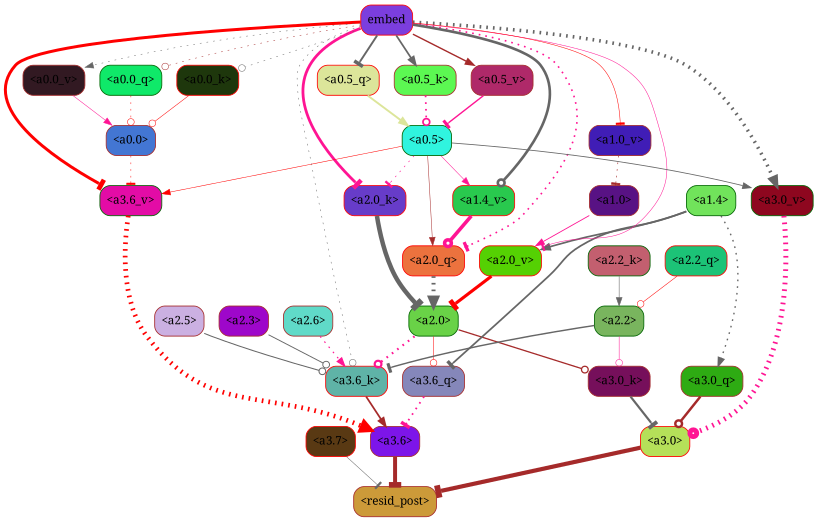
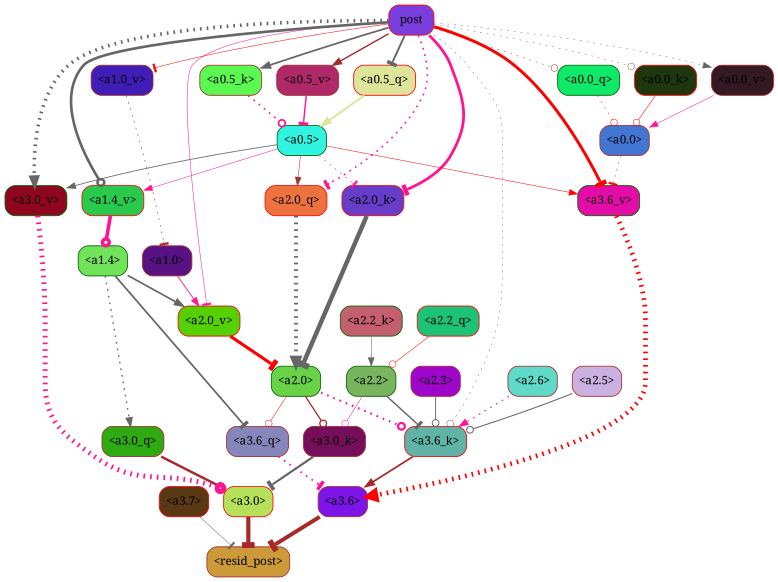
  strict digraph {
    fontname="Noto Serif"
    splines=true
    node [color=brown fontname="Noto Serif" shape=box style="filled, rounded"]
    edge [arrowhead=tee color=gray40 fontname="Noto Serif" penwidth=0.6 style=bold]
    "<a3.7>" [color=red fillcolor="#593913"]
    "<resid_post>" [fillcolor="#cc9a39"]
    "<a3.6>" [fillcolor="#7d15e9"]
    "<a3.0>" [color=red fillcolor="#b5e059"]
    "<a3.6_q>" [fillcolor="#8587ba"]
    "<a3.0_q>" [fillcolor="#2eab13"]
    "<a3.6_k>" [color=red fillcolor="#5fb3a7"]
    "<a3.0_k>" [fillcolor="#760f5b"]
    "<a3.6_v>" [color=darkgreen fillcolor="#e30ca6"]
    "<a3.0_v>" [color=darkgreen fillcolor="#8e071f"]
    "<a2.0>" [color=darkgreen fillcolor="#69d247"]
    "<a1.4>" [color=darkgreen fillcolor="#71e35b"]
    "<a2.0_v>" [color=red fillcolor="#55d103"]
    "<a2.6>" [fillcolor="#60dac8"]
    "<a2.5>" [fillcolor="#cbb0e2"]
    "<a2.3>" [fillcolor="#9e07ca"]
    "<a2.2>" [color=darkgreen fillcolor="#79b55e"]
-   embed [color=red fillcolor="#7b3ede"]
+   embed [color=red fillcolor="#7b3ede" label=post]
    "<a2.0_q>" [color=red fillcolor="#ec723e"]
    "<a2.0_k>" [color=red fillcolor="#673cc9"]
    "<a1.4_v>" [color=red fillcolor="#29c94e"]
    "<a1.0_v>" [fillcolor="#401db6"]
    "<a0.5_q>" [color=red fillcolor="#dce59a"]
    "<a0.0_q>" [color=darkgreen fillcolor="#0fe969"]
    "<a0.5_k>" [fillcolor="#5cf852"]
    "<a0.0_k>" [color=red fillcolor="#1e370c"]
    "<a0.5_v>" [fillcolor="#af2969"]
    "<a0.0_v>" [fillcolor="#321922"]
    "<a1.0>" [fillcolor="#581284"]
    "<a0.5>" [color=darkgreen fillcolor="#30f4df"]
    "<a0.0>" [fillcolor="#4376d3"]
    "<a2.2_q>" [color=red fillcolor="#1cc377"]
    "<a2.2_k>" [color=darkgreen fillcolor="#c35f6f"]
    "<a3.7>" -> "<resid_post>" [style=solid]
    "<a3.6>" -> "<resid_post>" [color=brown penwidth=4.748674273490906]
    "<a3.0>" -> "<resid_post>" [color=brown penwidth=5.004031300544739]
    "<a3.6_q>" -> "<a3.6>" [color=deeppink penwidth=2.1656854450702667 style=dotted]
    "<a3.0_q>" -> "<a3.0>" [arrowhead=odot color=brown penwidth=2.95696559548378]
    "<a3.6_k>" -> "<a3.6>" [arrowhead=normal color=brown penwidth=2.086437076330185 style=solid]
    "<a3.0_k>" -> "<a3.0>" [penwidth=2.5988530814647675]
    "<a3.6_v>" -> "<a3.6>" [arrowhead=normal color=red penwidth=5.669987380504608 style=dotted]
    "<a3.0_v>" -> "<a3.0>" [arrowhead=odot color=deeppink penwidth=5.9515902400016785 style=dotted]
    "<a2.0>" -> "<a3.6_q>" [arrowhead=odot color=red style=solid]
    "<a2.0>" -> "<a3.6_k>" [arrowhead=odot color=deeppink penwidth=2.6423546075820923 style=dotted]
    "<a2.0>" -> "<a3.0_k>" [arrowhead=odot color=brown penwidth=1.5482127666473389 style=solid]
    "<a1.4>" -> "<a3.6_q>" [penwidth=2.1035547256469727]
    "<a1.4>" -> "<a3.0_q>" [arrowhead=normal penwidth=1.6541699171066284 style=dotted]
    "<a1.4>" -> "<a2.0_v>" [arrowhead=normal penwidth=2.048949420452118]
    "<a2.0_v>" -> "<a2.0>" [color=red penwidth=3.76983106136322]
    "<a2.6>" -> "<a3.6_k>" [arrowhead=normal color=deeppink penwidth=1.3718644380569458 style=dotted]
    "<a2.5>" -> "<a3.6_k>" [arrowhead=odot penwidth=1.231603980064392 style=solid]
    "<a2.3>" -> "<a3.6_k>" [arrowhead=odot penwidth=1.1117559671401978 style=solid]
    "<a2.2>" -> "<a3.6_k>" [penwidth=1.7315057516098022]
    "<a2.2>" -> "<a3.0_k>" [arrowhead=odot color=deeppink style=solid]
    embed -> "<a3.6_k>" [arrowhead=odot penwidth=0.6229734420776367 style=dotted]
    embed -> "<a3.6_v>" [color=red penwidth=3.56406831741333 style=solid]
    embed -> "<a3.0_v>" [arrowhead=normal penwidth=4.293717980384827 style=dotted]
    embed -> "<a2.0_v>" [color=deeppink]
    embed -> "<a2.0_q>" [color=deeppink penwidth=1.9479764699935913 style=dotted]
    embed -> "<a2.0_k>" [color=deeppink penwidth=3.348647713661194 style=solid]
    embed -> "<a1.4_v>" [arrowhead=odot penwidth=3.1658360958099365 style=solid]
    embed -> "<a1.0_v>" [color=red]
    embed -> "<a0.5_q>" [penwidth=2.3033435344696045]
    embed -> "<a0.0_q>" [arrowhead=odot color=brown style=dotted]
    embed -> "<a0.5_k>" [arrowhead=normal penwidth=2.0782761573791504]
    embed -> "<a0.0_k>" [arrowhead=odot style=dotted]
    embed -> "<a0.5_v>" [arrowhead=normal color=brown penwidth=1.6795666217803955]
    embed -> "<a0.0_v>" [arrowhead=normal style=dotted]
    "<a2.0_q>" -> "<a2.0>" [arrowhead=normal penwidth=4.801594913005829 style=dotted]
    "<a2.0_k>" -> "<a2.0>" [penwidth=5.364346981048584]
-   "<a1.4_v>" -> "<a2.0_q>" [arrowhead=odot color=deeppink penwidth=4.295930981636047]
+   "<a1.4_v>" -> "<a1.4>" [arrowhead=odot color=deeppink penwidth=4.295930981636047]
    "<a1.0_v>" -> "<a1.0>" [color=brown penwidth=0.7506231069564819 style=dotted]
    "<a0.5_q>" -> "<a0.5>" [color="#dce59a" penwidth=2.30334210395813 arrowhead="" style=""]
    "<a0.0_q>" -> "<a0.0>" [arrowhead=odot color=red style=dotted]
    "<a0.5_k>" -> "<a0.5>" [arrowhead=odot color=deeppink penwidth=2.078277349472046 style=dotted]
    "<a0.0_k>" -> "<a0.0>" [arrowhead=odot color=red style=solid]
    "<a0.5_v>" -> "<a0.5>" [color=deeppink penwidth=1.6795680522918701 style=solid]
    "<a0.0_v>" -> "<a0.0>" [arrowhead=normal color=deeppink style=solid]
    "<a1.0>" -> "<a2.0_v>" [arrowhead=normal color=deeppink penwidth=1.0333166718482971]
    "<a0.5>" -> "<a3.6_v>" [arrowhead=normal color=red]
    "<a0.5>" -> "<a3.0_v>" [arrowhead=normal penwidth=0.9916514158248901]
    "<a0.5>" -> "<a2.0_q>" [arrowhead=normal color=brown style=solid]
    "<a0.5>" -> "<a2.0_k>" [color=deeppink penwidth=0.7479127645492554 style=dotted]
    "<a0.5>" -> "<a1.4_v>" [arrowhead=normal color=deeppink]
    "<a0.0>" -> "<a3.6_v>" [color=red style=dotted]
    "<a2.2_q>" -> "<a2.2>" [arrowhead=odot color=red penwidth=0.6068362593650818 style=solid]
    "<a2.2_k>" -> "<a2.2>" [arrowhead=normal penwidth=0.6648573875427246]
  }
